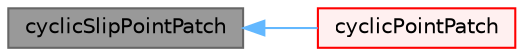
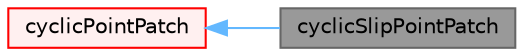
  digraph {
    rankdir=LR
    node [fontname=Helvetica fontsize=10 shape=box style=filled]
    n1 [color=gray40 fillcolor=grey60 fontcolor=black height=0.2 label=cyclicSlipPointPatch width=0.4]
    n2 [color=red fillcolor="#FFF0F0" height=0.2 label=cyclicPointPatch width=0.4]
-   n1 -> n2 [color=steelblue1 dir=back fontname=Helvetica fontsize=10 labelfontname=Helvetica labelfontsize=10 style=solid]
+   n2 -> n1 [color=steelblue1 dir=back fontname=Helvetica fontsize=10 labelfontname=Helvetica labelfontsize=10 style=solid]
  }
